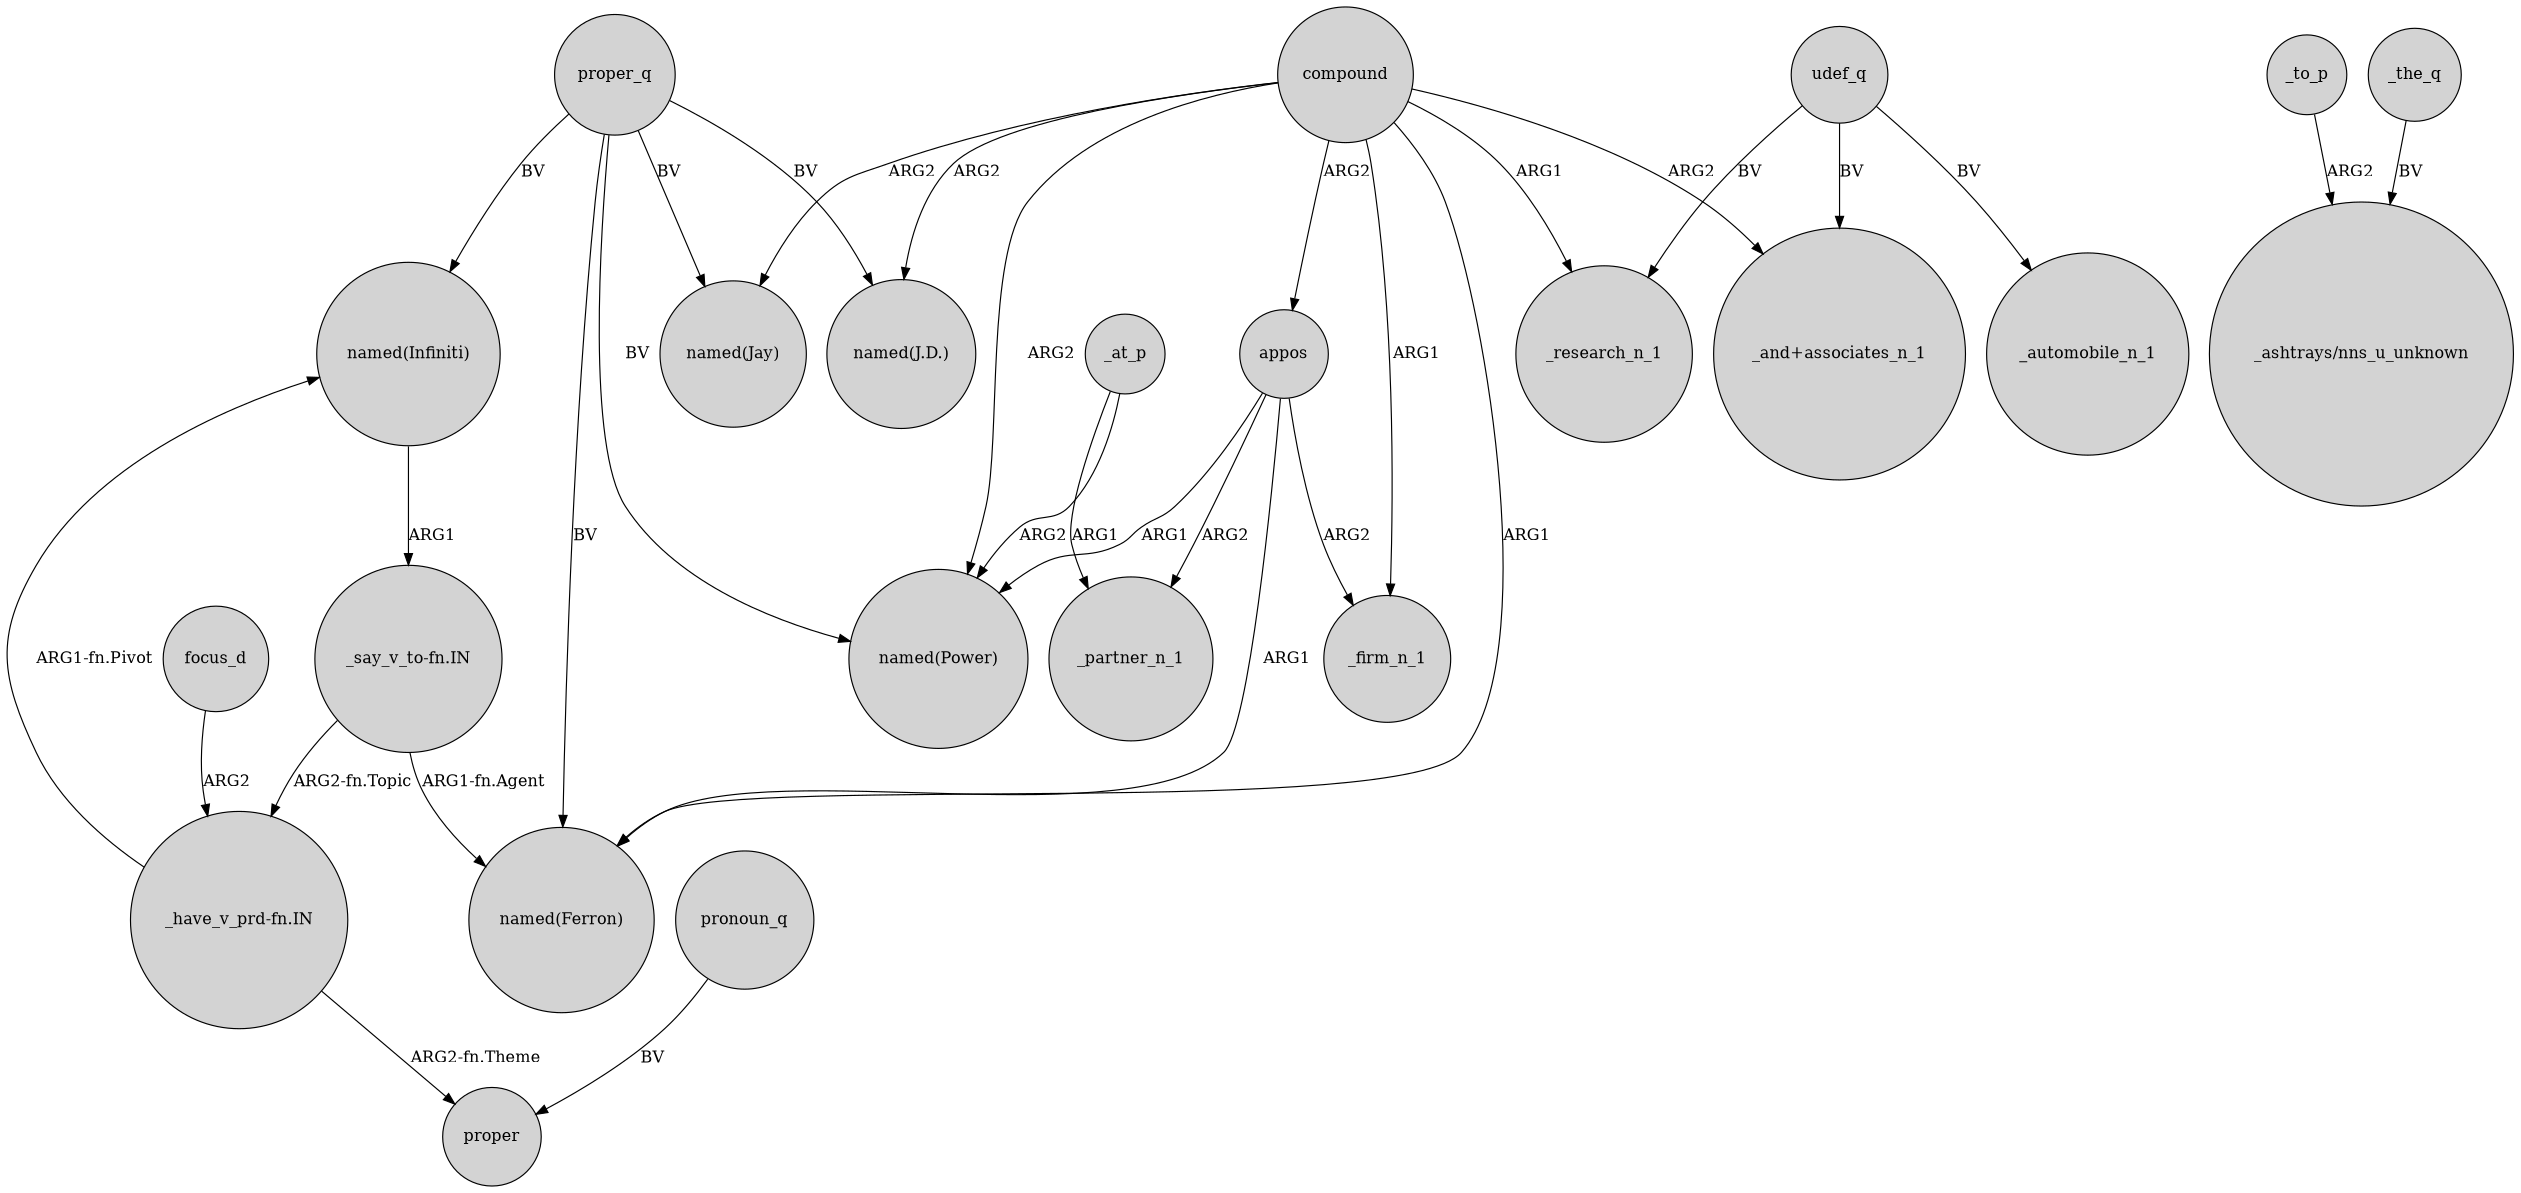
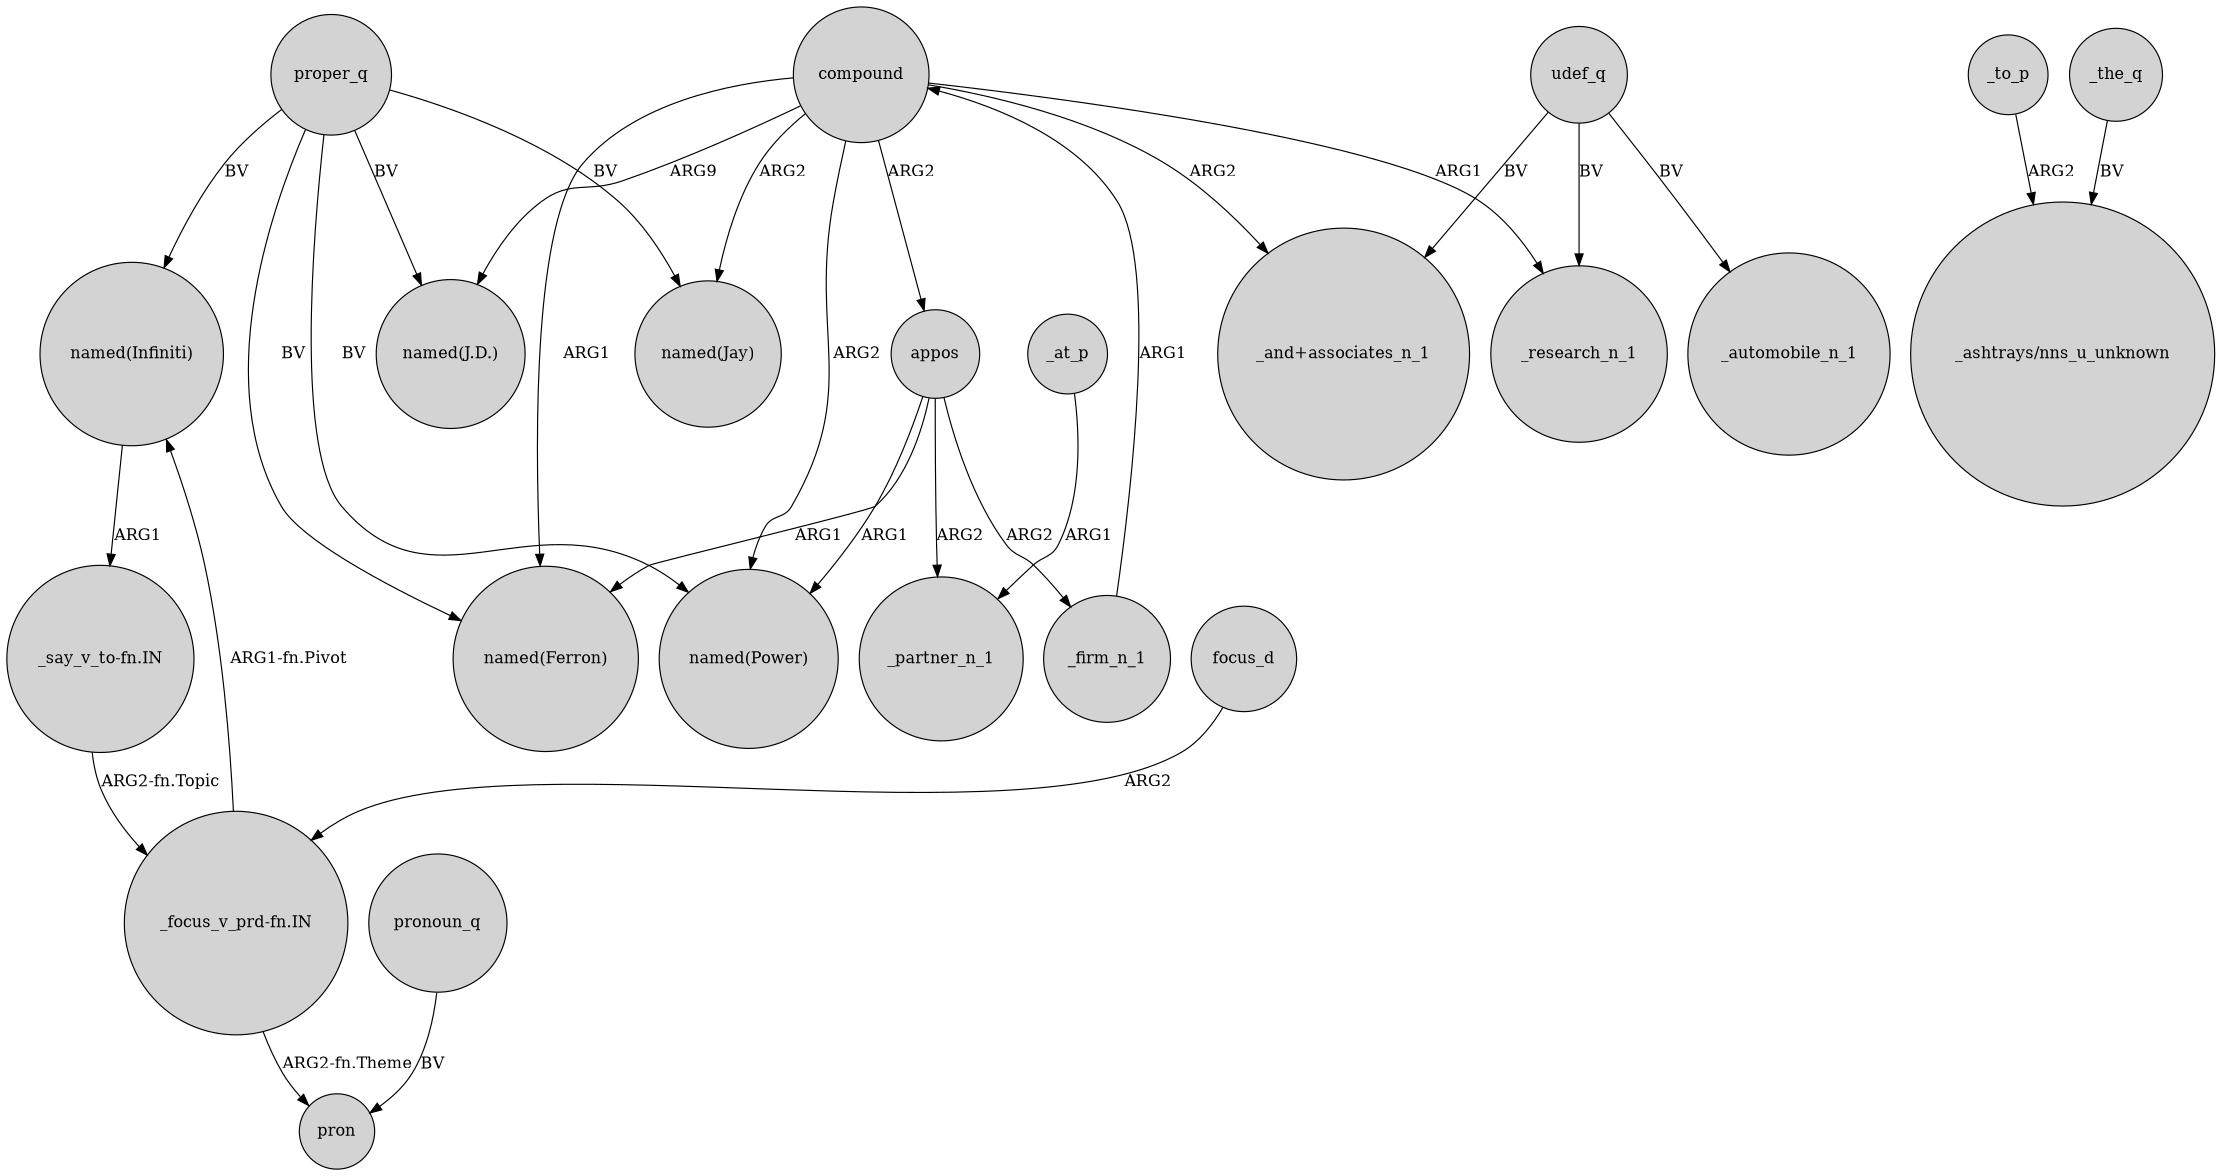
  digraph {
    node [shape=circle style=filled]
    proper_q
    "named(Jay)"
    "named(Power)"
    "named(Infiniti)"
    "named(Ferron)"
    "named(J.D.)"
    "_say_v_to-fn.IN"
    compound
    _firm_n_1
    _research_n_1
    "_and+associates_n_1"
    appos
    _partner_n_1
-   "_have_v_prd-fn.IN"
-   pron [label=proper]
+   "_have_v_prd-fn.IN" [label="_focus_v_prd-fn.IN"]
+   pron
    _at_p
    udef_q
    _automobile_n_1
    focus_d
    pronoun_q
    _to_p
    "_ashtrays/nns_u_unknown"
    _the_q
    proper_q -> "named(Jay)" [label=BV]
    proper_q -> "named(Power)" [label=BV]
    proper_q -> "named(Infiniti)" [label=BV]
    proper_q -> "named(Ferron)" [label=BV]
    proper_q -> "named(J.D.)" [label=BV]
    "named(Infiniti)" -> "_say_v_to-fn.IN" [label=ARG1]
-   "_say_v_to-fn.IN" -> "named(Ferron)" [label="ARG1-fn.Agent"]
    "_say_v_to-fn.IN" -> "_have_v_prd-fn.IN" [label="ARG2-fn.Topic"]
    compound -> "named(Jay)" [label=ARG2]
    compound -> "named(Power)" [label=ARG2]
    compound -> "named(Ferron)" [label=ARG1]
-   compound -> "named(J.D.)" [label=ARG2]
-   compound -> _firm_n_1 [label=ARG1]
+   compound -> "named(J.D.)" [label=ARG9]
+   _firm_n_1 -> compound [label=ARG1]
    compound -> _research_n_1 [label=ARG1]
    compound -> "_and+associates_n_1" [label=ARG2]
    compound -> appos [label=ARG2]
    appos -> "named(Power)" [label=ARG1]
    appos -> "named(Ferron)" [label=ARG1]
    appos -> _firm_n_1 [label=ARG2]
    appos -> _partner_n_1 [label=ARG2]
    "_have_v_prd-fn.IN" -> "named(Infiniti)" [label="ARG1-fn.Pivot"]
    "_have_v_prd-fn.IN" -> pron [label="ARG2-fn.Theme"]
-   _at_p -> "named(Power)" [label=ARG2]
    _at_p -> _partner_n_1 [label=ARG1]
    udef_q -> _research_n_1 [label=BV]
    udef_q -> "_and+associates_n_1" [label=BV]
    udef_q -> _automobile_n_1 [label=BV]
    focus_d -> "_have_v_prd-fn.IN" [label=ARG2]
    pronoun_q -> pron [label=BV]
    _to_p -> "_ashtrays/nns_u_unknown" [label=ARG2]
    _the_q -> "_ashtrays/nns_u_unknown" [label=BV]
  }
